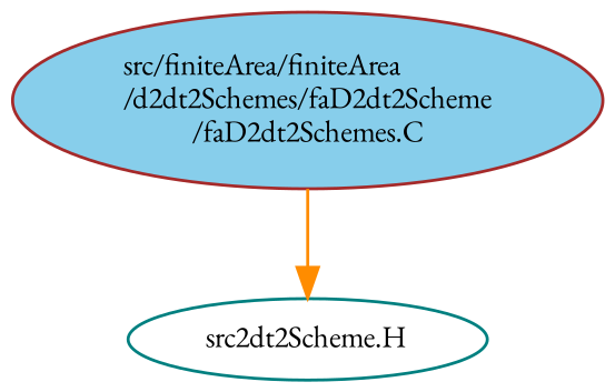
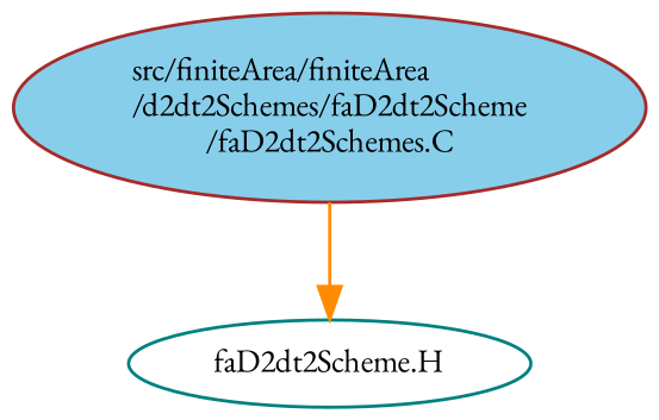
  digraph {
    fontname="EB Garamond"
    node [fontname="EB Garamond" fontsize=10 shape=ellipse style=filled]
    n1 [color=brown fillcolor=skyblue fontcolor=black height=0.2 label="src/finiteArea/finiteArea\l/d2dt2Schemes/faD2dt2Scheme\l/faD2dt2Schemes.C" width=0.4]
-   n2 [color=teal height=0.2 label="src2dt2Scheme.H" width=0.4 fillcolor=white]
+   n2 [color=teal height=0.2 label="faD2dt2Scheme.H" width=0.4 fillcolor=white]
    n1 -> n2 [color=darkorange fontname="EB Garamond" fontsize=10 labelfontname=Helvetica labelfontsize=10 style=solid]
  }
